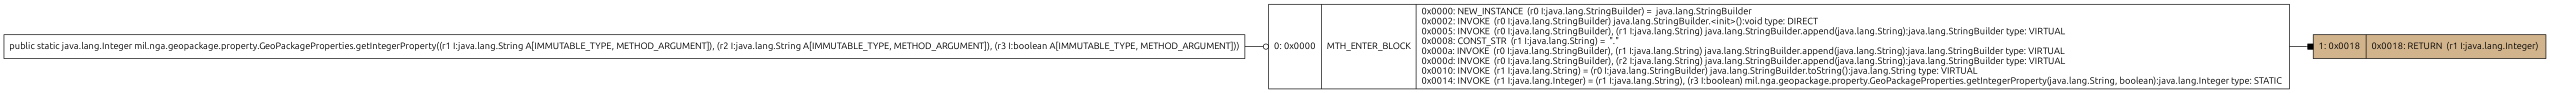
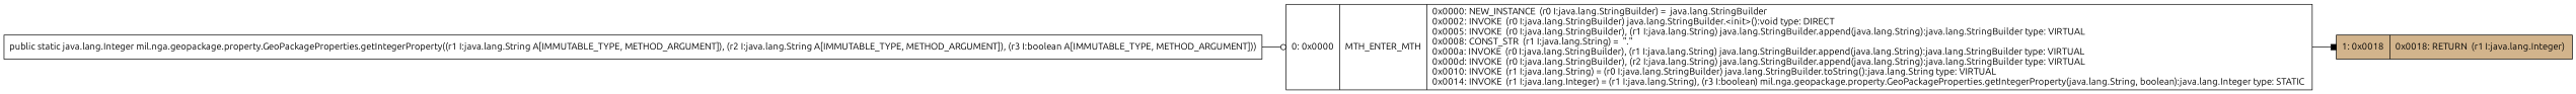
  digraph {
    rankdir=LR
    fontname=Ubuntu
    node [shape=record style=filled fillcolor=white fontname=Ubuntu]
    edge [fontname=Ubuntu]
-   n1 [label="{0\:\ 0x0000|MTH_ENTER_BLOCK\l|0x0000: NEW_INSTANCE  (r0 I:java.lang.StringBuilder) =  java.lang.StringBuilder \l0x0002: INVOKE  (r0 I:java.lang.StringBuilder) java.lang.StringBuilder.\<init\>():void type: DIRECT \l0x0005: INVOKE  (r0 I:java.lang.StringBuilder), (r1 I:java.lang.String) java.lang.StringBuilder.append(java.lang.String):java.lang.StringBuilder type: VIRTUAL \l0x0008: CONST_STR  (r1 I:java.lang.String) =  \".\" \l0x000a: INVOKE  (r0 I:java.lang.StringBuilder), (r1 I:java.lang.String) java.lang.StringBuilder.append(java.lang.String):java.lang.StringBuilder type: VIRTUAL \l0x000d: INVOKE  (r0 I:java.lang.StringBuilder), (r2 I:java.lang.String) java.lang.StringBuilder.append(java.lang.String):java.lang.StringBuilder type: VIRTUAL \l0x0010: INVOKE  (r1 I:java.lang.String) = (r0 I:java.lang.StringBuilder) java.lang.StringBuilder.toString():java.lang.String type: VIRTUAL \l0x0014: INVOKE  (r1 I:java.lang.Integer) = (r1 I:java.lang.String), (r3 I:boolean) mil.nga.geopackage.property.GeoPackageProperties.getIntegerProperty(java.lang.String, boolean):java.lang.Integer type: STATIC \l}"]
+   n1 [label="{0\:\ 0x0000|MTH_ENTER_MTH\l|0x0000: NEW_INSTANCE  (r0 I:java.lang.StringBuilder) =  java.lang.StringBuilder \l0x0002: INVOKE  (r0 I:java.lang.StringBuilder) java.lang.StringBuilder.\<init\>():void type: DIRECT \l0x0005: INVOKE  (r0 I:java.lang.StringBuilder), (r1 I:java.lang.String) java.lang.StringBuilder.append(java.lang.String):java.lang.StringBuilder type: VIRTUAL \l0x0008: CONST_STR  (r1 I:java.lang.String) =  \".\" \l0x000a: INVOKE  (r0 I:java.lang.StringBuilder), (r1 I:java.lang.String) java.lang.StringBuilder.append(java.lang.String):java.lang.StringBuilder type: VIRTUAL \l0x000d: INVOKE  (r0 I:java.lang.StringBuilder), (r2 I:java.lang.String) java.lang.StringBuilder.append(java.lang.String):java.lang.StringBuilder type: VIRTUAL \l0x0010: INVOKE  (r1 I:java.lang.String) = (r0 I:java.lang.StringBuilder) java.lang.StringBuilder.toString():java.lang.String type: VIRTUAL \l0x0014: INVOKE  (r1 I:java.lang.Integer) = (r1 I:java.lang.String), (r3 I:boolean) mil.nga.geopackage.property.GeoPackageProperties.getIntegerProperty(java.lang.String, boolean):java.lang.Integer type: STATIC \l}"]
    n2 [label="{1\:\ 0x0018|0x0018: RETURN  (r1 I:java.lang.Integer) \l}" fillcolor=tan]
    n3 [label="{public static java.lang.Integer mil.nga.geopackage.property.GeoPackageProperties.getIntegerProperty((r1 I:java.lang.String A[IMMUTABLE_TYPE, METHOD_ARGUMENT]), (r2 I:java.lang.String A[IMMUTABLE_TYPE, METHOD_ARGUMENT]), (r3 I:boolean A[IMMUTABLE_TYPE, METHOD_ARGUMENT])) }"]
    n1 -> n2 [arrowhead=box]
    n3 -> n1 [arrowhead=odot]
  }
